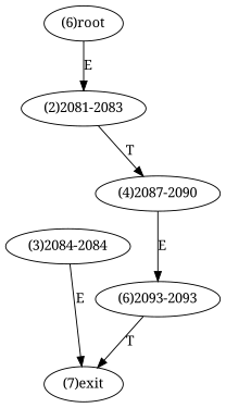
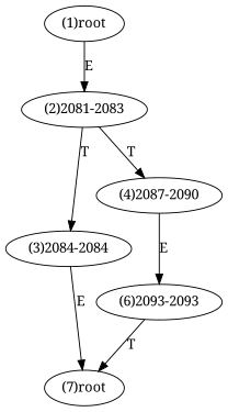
  digraph {
    fontname="Noto Serif"
    node [fontname="Noto Serif"]
    edge [fontname="Noto Serif"]
-   n1 [label="(6)root"]
+   n1 [label="(1)root"]
    n2 [label="(2)2081-2083"]
    n3 [label="(3)2084-2084"]
    n4 [label="(4)2087-2090"]
-   n5 [label="(7)exit"]
+   n5 [label="(7)root"]
    n6 [label="(6)2093-2093"]
    n1 -> n2 [label=E]
+   n2 -> n3 [label=T]
    n2 -> n4 [label=T]
    n3 -> n5 [label=E]
    n4 -> n6 [label=E]
    n6 -> n5 [label=T]
  }
